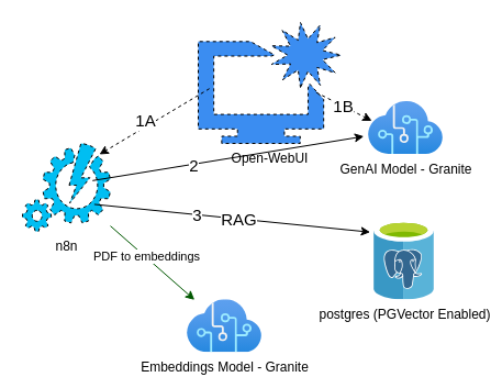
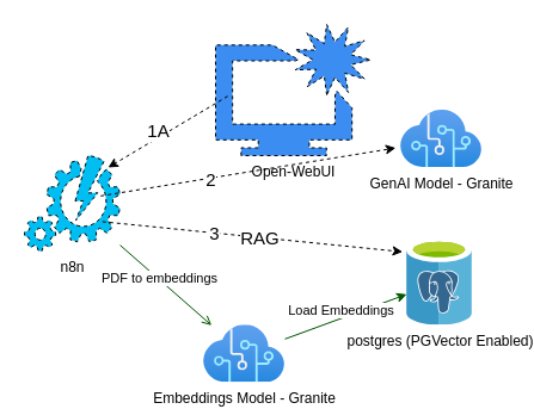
  <mxCell id="0" />
  <mxCell id="1" parent="0" />
  <mxCell id="2" value="&lt;span&gt;&lt;font style=&quot;&quot;&gt;postgres (PGVector Enabled)&lt;/font&gt;&lt;/span&gt;" style="image;sketch=0;aspect=fixed;html=1;points=[];align=center;fontSize=12;image=img/lib/mscae/Azure_Database_for_PostgreSQL_servers.svg;labelBackgroundColor=light-dark(#FFFFFF,#000000);fontColor=light-dark(#000000,#FFFFFF);labelBorderColor=none;strokeColor=light-dark(#000000,#66FFFF);dashed=1;" parent="1" vertex="1"><mxGeometry x="340" y="200" width="55" height="72.37" as="geometry" /></mxCell>
  <mxCell id="3" value="&lt;span&gt;&lt;font style=&quot;&quot;&gt;GenAI Model - Granite&lt;/font&gt;&lt;/span&gt;" style="image;aspect=fixed;html=1;points=[];align=center;fontSize=12;image=img/lib/azure2/ai_machine_learning/Cognitive_Services.svg;labelBackgroundColor=light-dark(#FFFFFF,#000000);fontColor=light-dark(#000000,#FFFFFF);labelBorderColor=none;strokeColor=light-dark(#000000,#66FFFF);dashed=1;" parent="1" vertex="1"><mxGeometry x="335" y="92" width="68" height="48" as="geometry" /></mxCell>
+ <mxCell id="4" style="edgeStyle=none;html=1;fillColor=#008a00;strokeColor=#005700;" parent="1" source="6" target="2" edge="1"><mxGeometry relative="1" as="geometry" /></mxCell>
+ <mxCell id="5" value="Load Embeddings" style="edgeLabel;html=1;align=center;verticalAlign=middle;resizable=0;points=[];" parent="4" vertex="1" connectable="0"><mxGeometry x="-0.072" y="1" relative="1" as="geometry"><mxPoint y="-6" as="offset" /></mxGeometry></mxCell>
  <mxCell id="6" value="&lt;span&gt;&lt;font style=&quot;&quot;&gt;Embeddings Model - Granite&lt;/font&gt;&lt;/span&gt;" style="image;aspect=fixed;html=1;points=[];align=center;fontSize=12;image=img/lib/azure2/ai_machine_learning/Cognitive_Services.svg;labelBackgroundColor=light-dark(#FFFFFF,#000000);fontColor=light-dark(#000000,#FFFFFF);labelBorderColor=none;strokeColor=light-dark(#000000,#66FFFF);dashed=1;" parent="1" vertex="1"><mxGeometry x="170" y="272.37" width="68" height="48" as="geometry" /></mxCell>
- <mxCell id="7" style="edgeStyle=none;html=1;fillColor=#008a00;strokeColor=#005700;" parent="1" source="9" target="6" edge="1"><mxGeometry relative="1" as="geometry" /></mxCell>
+ <mxCell id="7" style="edgeStyle=none;html=1;fillColor=#008a00;strokeColor=#005700;endArrow=open;" parent="1" source="9" target="6" edge="1"><mxGeometry relative="1" as="geometry" /></mxCell>
  <mxCell id="8" value="PDF to embeddings" style="edgeLabel;html=1;align=center;verticalAlign=middle;resizable=0;points=[];" parent="7" vertex="1" connectable="0"><mxGeometry x="-0.166" y="1" relative="1" as="geometry"><mxPoint as="offset" /></mxGeometry></mxCell>
  <mxCell id="9" value="n8n" style="verticalLabelPosition=bottom;html=1;verticalAlign=top;align=center;strokeColor=light-dark(#000000,#66FFFF);fillColor=#00BEF2;shape=mxgraph.azure.automation;pointerEvents=1;fontColor=light-dark(#000000,#FFFFFF);labelBackgroundColor=light-dark(#FFFFFF,#000000);labelBorderColor=none;dashed=1;" parent="1" vertex="1"><mxGeometry x="20" y="130" width="80" height="80" as="geometry" /></mxCell>
  <mxCell id="10" value="&lt;span&gt;&lt;font style=&quot;&quot;&gt;Open-WebUI&lt;/font&gt;&lt;/span&gt;" style="sketch=0;html=1;aspect=fixed;strokeColor=light-dark(#000000,#66FFFF);shadow=0;fillColor=#3B8DF1;verticalAlign=top;labelPosition=center;verticalLabelPosition=bottom;shape=mxgraph.gcp2.enhance_ui_2;fontColor=light-dark(#000000,#FFFFFF);labelBackgroundColor=light-dark(#FFFFFF,#000000);labelBorderColor=none;dashed=1;" parent="1" vertex="1"><mxGeometry x="180" y="20" width="130" height="110" as="geometry" /></mxCell>
- <mxCell id="11" style="edgeStyle=none;html=1;exitX=0.797;exitY=0.423;exitDx=0;exitDy=0;exitPerimeter=0;entryX=-0.062;entryY=0.658;entryDx=0;entryDy=0;entryPerimeter=0;fontColor=light-dark(#000000,#FFFFFF);labelBackgroundColor=light-dark(#FFFFFF,#000000);labelBorderColor=none;strokeColor=light-dark(#000000,#66FFFF);dashed=0;" parent="1" source="9" target="3" edge="1"><mxGeometry relative="1" as="geometry"><mxPoint x="110" y="163.383" as="sourcePoint" /><mxPoint x="400" y="110" as="targetPoint" /></mxGeometry></mxCell>
+ <mxCell id="11" style="edgeStyle=none;html=1;exitX=0.797;exitY=0.423;exitDx=0;exitDy=0;exitPerimeter=0;entryX=-0.062;entryY=0.658;entryDx=0;entryDy=0;entryPerimeter=0;fontColor=light-dark(#000000,#FFFFFF);labelBackgroundColor=light-dark(#FFFFFF,#000000);labelBorderColor=none;strokeColor=light-dark(#000000,#66FFFF);dashed=1;" parent="1" source="9" target="3" edge="1"><mxGeometry relative="1" as="geometry"><mxPoint x="110" y="163.383" as="sourcePoint" /><mxPoint x="400" y="110" as="targetPoint" /></mxGeometry></mxCell>
  <mxCell id="12" value="&lt;font style=&quot;font-size: 15px;&quot;&gt;2&lt;/font&gt;" style="edgeLabel;html=1;align=center;verticalAlign=middle;resizable=0;points=[];" parent="11" vertex="1" connectable="0"><mxGeometry x="-0.255" y="-1" relative="1" as="geometry"><mxPoint as="offset" /></mxGeometry></mxCell>
  <mxCell id="13" style="edgeStyle=none;html=1;exitX=0.078;exitY=0.547;exitDx=0;exitDy=0;exitPerimeter=0;fontColor=light-dark(#000000,#FFFFFF);labelBackgroundColor=light-dark(#FFFFFF,#000000);labelBorderColor=none;strokeColor=light-dark(#000000,#66FFFF);dashed=1;" parent="1" source="10" edge="1"><mxGeometry relative="1" as="geometry"><mxPoint x="190" y="62.122" as="sourcePoint" /><mxPoint x="90" y="140" as="targetPoint" /></mxGeometry></mxCell>
  <mxCell id="14" value="&lt;font style=&quot;font-size: 15px;&quot;&gt;1&lt;/font&gt;" style="edgeLabel;html=1;align=center;verticalAlign=middle;resizable=0;points=[];" parent="13" vertex="1" connectable="0"><mxGeometry x="0.094" y="-3" relative="1" as="geometry"><mxPoint as="offset" /></mxGeometry></mxCell>
  <mxCell id="15" value="&lt;font style=&quot;font-size: 15px;&quot;&gt;1A&lt;/font&gt;" style="edgeLabel;html=1;align=center;verticalAlign=middle;resizable=0;points=[];" vertex="1" connectable="0" parent="13"><mxGeometry x="0.1" y="-5" relative="1" as="geometry"><mxPoint x="-1" as="offset" /></mxGeometry></mxCell>
- <mxCell id="16" style="edgeStyle=none;html=1;entryX=0.044;entryY=0.363;entryDx=0;entryDy=0;entryPerimeter=0;exitX=0.826;exitY=0.578;exitDx=0;exitDy=0;exitPerimeter=0;fontColor=light-dark(#000000,#FFFFFF);labelBackgroundColor=light-dark(#FFFFFF,#000000);labelBorderColor=none;strokeColor=light-dark(#000000,#66FFFF);dashed=1;" parent="1" source="10" target="3" edge="1"><mxGeometry relative="1" as="geometry"><mxPoint x="280" y="39.904" as="sourcePoint" /><mxPoint x="430" y="67.525" as="targetPoint" /></mxGeometry></mxCell>
- <mxCell id="17" value="&lt;font style=&quot;font-size: 15px;&quot;&gt;1B&lt;/font&gt;" style="edgeLabel;html=1;align=center;verticalAlign=middle;resizable=0;points=[];" vertex="1" connectable="0" parent="16"><mxGeometry x="-0.042" relative="1" as="geometry"><mxPoint as="offset" /></mxGeometry></mxCell>
- <mxCell id="18" style="edgeStyle=none;html=1;entryX=-0.063;entryY=0.148;entryDx=0;entryDy=0;entryPerimeter=0;exitX=0.817;exitY=0.693;exitDx=0;exitDy=0;exitPerimeter=0;fontColor=light-dark(#000000,#FFFFFF);labelBackgroundColor=light-dark(#FFFFFF,#000000);labelBorderColor=none;strokeColor=light-dark(#000000,#66FFFF);dashed=0;" parent="1" source="9" target="2" edge="1"><mxGeometry relative="1" as="geometry"><mxPoint x="108.992" y="210" as="sourcePoint" /><mxPoint x="251.207" y="330" as="targetPoint" /></mxGeometry></mxCell>
+ <mxCell id="18" style="edgeStyle=none;html=1;entryX=-0.063;entryY=0.148;entryDx=0;entryDy=0;entryPerimeter=0;exitX=0.817;exitY=0.693;exitDx=0;exitDy=0;exitPerimeter=0;fontColor=light-dark(#000000,#FFFFFF);labelBackgroundColor=light-dark(#FFFFFF,#000000);labelBorderColor=none;strokeColor=light-dark(#000000,#66FFFF);dashed=1;" parent="1" source="9" target="2" edge="1"><mxGeometry relative="1" as="geometry"><mxPoint x="108.992" y="210" as="sourcePoint" /><mxPoint x="251.207" y="330" as="targetPoint" /></mxGeometry></mxCell>
  <mxCell id="19" value="&lt;span style=&quot;font-size: 15px;&quot;&gt;3&lt;/span&gt;" style="edgeLabel;html=1;align=center;verticalAlign=middle;resizable=0;points=[];" parent="18" vertex="1" connectable="0"><mxGeometry x="-0.256" relative="1" as="geometry"><mxPoint as="offset" /></mxGeometry></mxCell>
  <mxCell id="20" value="&lt;font style=&quot;font-size: 15px;&quot;&gt;RAG&lt;/font&gt;" style="edgeLabel;html=1;align=center;verticalAlign=middle;resizable=0;points=[];" parent="18" vertex="1" connectable="0"><mxGeometry x="0.047" relative="1" as="geometry"><mxPoint as="offset" /></mxGeometry></mxCell>
